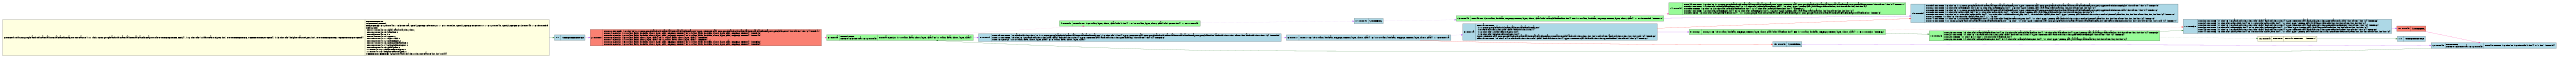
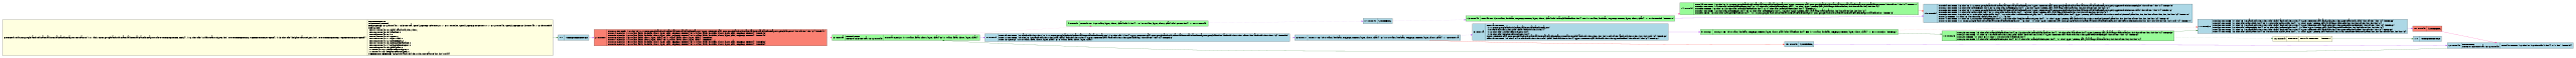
  digraph {
    rankdir=LR
    node [fillcolor=lightblue shape=record style=filled]
    edge [color=purple style=solid]
    n1 [label="{0\:\ ?|MTH_ENTER_BLOCK\l}"]
    n2 [fillcolor=salmon label="{2\:\ 0x0000|0x0000: INVOKE  (r0 I:int) = (r11 I:com.google.android.material.internal.BaselineLayout) type: VIRTUAL call: com.google.android.material.internal.BaselineLayout.getChildCount():int A[MD:():int (c)] (LINE:47)\l0x0004: CONST  (r1 I:??[int, float, boolean, short, byte, char, OBJECT, ARRAY]) = (0 ??[int, float, boolean, short, byte, char, OBJECT, ARRAY])  (LINE:48)\l0x0005: CONST  (r2 I:??[int, float, boolean, short, byte, char, OBJECT, ARRAY]) = (0 ??[int, float, boolean, short, byte, char, OBJECT, ARRAY])  (LINE:49)\l0x0006: CONST  (r3 I:??[int, float, short, byte, char]) = (\-1 ??[int, float, short, byte, char])  (LINE:50)\l0x0007: CONST  (r4 I:??[int, float, short, byte, char]) = (\-1 ??[int, float, short, byte, char])  (LINE:51)\l0x0008: CONST  (r5 I:??[int, float, boolean, short, byte, char, OBJECT, ARRAY]) = (0 ??[int, float, boolean, short, byte, char, OBJECT, ARRAY])  (LINE:52)\l0x0009: CONST  (r6 I:??[int, float, boolean, short, byte, char, OBJECT, ARRAY]) = (0 ??[int, float, boolean, short, byte, char, OBJECT, ARRAY])  (LINE:54)\l}"]
    n3 [fillcolor=palegreen label="{3\:\ 0x000a|LOOP_START\lLOOP:0: B:3:0x000a\-\>B:12:0x0048\l|0x000a: CONST  (r7 I:??[int, float, short, byte, char]) = (\-1 ??[int, float, short, byte, char]) \l}"]
    n4 [fillcolor=palegreen label="{4\:\ 0x000b|0x000b: IF  (r6 I:??[int, byte, short, char] A[D('i' int)]) \>= (r0 I:??[int, byte, short, char] A[D('count' int)])  \-\> B:17:0x004b \l}"]
    n5 [label="{5\:\ 0x000d|0x000d: INVOKE  (r8 I:android.view.View) = (r11 I:com.google.android.material.internal.BaselineLayout), (r6 I:int A[D('i' int)]) type: VIRTUAL call: com.google.android.material.internal.BaselineLayout.getChildAt(int):android.view.View A[MD:(int):android.view.View (c)] (LINE:55)\l0x0011: INVOKE  (r9 I:int) = (r8 I:android.view.View A[D('child' android.view.View)]) type: VIRTUAL call: android.view.View.getVisibility():int A[MD:():int (c)] (LINE:56)\l0x0015: CONST  (r10 I:??[int, float, short, byte, char]) = (8 ??[int, float, short, byte, char]) \l}"]
    n6 [label="{17\:\ 0x004b|SYNTHETIC\l}"]
    n7 [label="{6\:\ 0x0017|0x0017: IF  (r9 I:??[int, boolean, OBJECT, ARRAY, byte, short, char]) != (r10 I:??[int, boolean, OBJECT, ARRAY, byte, short, char])  \-\> B:8:0x001a \l}"]
    n8 [fillcolor=palegreen label="{13\:\ 0x004b|0x004b: IF  (r3 I:??[int, boolean, OBJECT, ARRAY, byte, short, char] A[D('maxChildBaseline' int)]) == (r7 I:??[int, boolean, OBJECT, ARRAY, byte, short, char])  \-\> B:15:0x005d  (LINE:70)\l}"]
    n9 [label="{8\:\ 0x001a|0x001a: INVOKE  \l  (r11 I:com.google.android.material.internal.BaselineLayout)\l  (r8 I:android.view.View A[D('child' android.view.View)])\l  (r12 I:int A[D('widthMeasureSpec' int)])\l  (r13 I:int A[D('heightMeasureSpec' int)])\l type: VIRTUAL call: com.google.android.material.internal.BaselineLayout.measureChild(android.view.View, int, int):void A[MD:(android.view.View, int, int):void (c)] (LINE:60)\l0x001d: INVOKE  (r9 I:int) = (r8 I:android.view.View A[D('child' android.view.View)]) type: VIRTUAL call: android.view.View.getBaseline():int A[MD:():int (c)] (LINE:61)\l}"]
    n10 [label="{19\:\ 0x0048|SYNTHETIC\l}"]
    n11 [fillcolor=palegreen label="{9\:\ 0x0021|0x0021: IF  (r9 I:??[int, boolean, OBJECT, ARRAY, byte, short, char] A[D('baseline' int)]) == (r7 I:??[int, boolean, OBJECT, ARRAY, byte, short, char])  \-\> B:11:0x0030  (LINE:62)\l}"]
    n12 [label="{12\:\ 0x0048|LOOP_END\lLOOP:0: B:3:0x000a\-\>B:12:0x0048\l|0x0048: ARITH  (r6 I:int) = (r6 I:int A[D('i' int)]) + (1 int)  (LINE:54)\l}"]
    n13 [fillcolor=palegreen label="{10\:\ 0x0023|0x0023: INVOKE  (r3 I:int A[D('maxChildBaseline' int)]) = (r3 I:int A[D('maxChildBaseline' int)]), (r9 I:int A[D('baseline' int)]) type: STATIC call: java.lang.Math.max(int, int):int A[MD:(int, int):int (c)] (LINE:63)\l0x0027: INVOKE  (r7 I:int) = (r8 I:android.view.View A[D('child' android.view.View)]) type: VIRTUAL call: android.view.View.getMeasuredHeight():int A[MD:():int (c)] (LINE:64)\l0x002b: ARITH  (r7 I:int) = (r7 I:int) \- (r9 I:int A[D('baseline' int)]) \l0x002c: INVOKE  (r4 I:int A[D('maxChildDescent' int)]) = (r4 I:int A[D('maxChildDescent' int)]), (r7 I:int) type: STATIC call: java.lang.Math.max(int, int):int A[MD:(int, int):int (c)]\l}"]
    n14 [label="{11\:\ 0x0030|0x0030: INVOKE  (r7 I:int) = (r8 I:android.view.View A[D('child' android.view.View)]) type: VIRTUAL call: android.view.View.getMeasuredWidth():int A[MD:():int (c)] (LINE:66)\l0x0034: INVOKE  (r1 I:int A[D('maxWidth' int)]) = (r1 I:int A[D('maxWidth' int)]), (r7 I:int) type: STATIC call: java.lang.Math.max(int, int):int A[MD:(int, int):int (c)]\l0x0038: INVOKE  (r7 I:int) = (r8 I:android.view.View A[D('child' android.view.View)]) type: VIRTUAL call: android.view.View.getMeasuredHeight():int A[MD:():int (c)] (LINE:67)\l0x003c: INVOKE  (r2 I:int A[D('maxHeight' int)]) = (r2 I:int A[D('maxHeight' int)]), (r7 I:int) type: STATIC call: java.lang.Math.max(int, int):int A[MD:(int, int):int (c)]\l0x0040: INVOKE  (r7 I:int) = (r8 I:android.view.View A[D('child' android.view.View)]) type: VIRTUAL call: android.view.View.getMeasuredState():int A[MD:():int (c)] (LINE:68)\l0x0044: INVOKE  (r5 I:int A[D('childState' int)]) = (r5 I:int A[D('childState' int)]), (r7 I:int) type: STATIC call: android.view.View.combineMeasuredStates(int, int):int A[MD:(int, int):int (c)]\l}"]
    n15 [fillcolor=lightyellow label="{16\:\ 0x007b|RETURN\l|0x007b: RETURN    (LINE:81)\l}"]
    n16 [fillcolor=salmon label="{18\:\ 0x0048|SYNTHETIC\l}"]
    n17 [fillcolor=palegreen label="{14\:\ 0x004d|0x004d: INVOKE  (r6 I:int) = (r11 I:com.google.android.material.internal.BaselineLayout) type: VIRTUAL call: com.google.android.material.internal.BaselineLayout.getPaddingBottom():int A[MD:():int (s)] (LINE:71)\l0x0051: INVOKE  (r4 I:int A[D('maxChildDescent' int)]) = (r4 I:int A[D('maxChildDescent' int)]), (r6 I:int) type: STATIC call: java.lang.Math.max(int, int):int A[MD:(int, int):int (c)]\l0x0055: ARITH  (r6 I:int) = (r3 I:int A[D('maxChildBaseline' int)]) + (r4 I:int A[D('maxChildDescent' int)])  (LINE:72)\l0x0057: INVOKE  (r2 I:int A[D('maxHeight' int)]) = (r2 I:int A[D('maxHeight' int)]), (r6 I:int) type: STATIC call: java.lang.Math.max(int, int):int A[MD:(int, int):int (c)]\l0x005b: IPUT  (r3 I:int A[D('maxChildBaseline' int)]), (r11 I:com.google.android.material.internal.BaselineLayout) com.google.android.material.internal.BaselineLayout.baseline int  (LINE:73)\l}"]
    n18 [label="{15\:\ 0x005d|0x005d: INVOKE  (r6 I:int) = (r11 I:com.google.android.material.internal.BaselineLayout) type: VIRTUAL call: com.google.android.material.internal.BaselineLayout.getSuggestedMinimumHeight():int A[MD:():int (s)] (LINE:75)\l0x0061: INVOKE  (r2 I:int A[D('maxHeight' int)]) = (r2 I:int A[D('maxHeight' int)]), (r6 I:int) type: STATIC call: java.lang.Math.max(int, int):int A[MD:(int, int):int (c)]\l0x0065: INVOKE  (r6 I:int) = (r11 I:com.google.android.material.internal.BaselineLayout) type: VIRTUAL call: com.google.android.material.internal.BaselineLayout.getSuggestedMinimumWidth():int A[MD:():int (s)] (LINE:76)\l0x0069: INVOKE  (r1 I:int A[D('maxWidth' int)]) = (r1 I:int A[D('maxWidth' int)]), (r6 I:int) type: STATIC call: java.lang.Math.max(int, int):int A[MD:(int, int):int (c)]\l0x006e: INVOKE  (r6 I:int) = (r1 I:int A[D('maxWidth' int)]), (r12 I:int A[D('widthMeasureSpec' int)]), (r5 I:int A[D('childState' int)]) type: STATIC call: android.view.View.resolveSizeAndState(int, int, int):int A[MD:(int, int, int):int (c)] (LINE:78)\l0x0072: ARITH  (r7 I:int) = (r5 I:int A[D('childState' int)]) \<\< (16 int) \l0x0074: INVOKE  (r7 I:int) = (r2 I:int A[D('maxHeight' int)]), (r13 I:int A[D('heightMeasureSpec' int)]), (r7 I:int) type: STATIC call: android.view.View.resolveSizeAndState(int, int, int):int A[MD:(int, int, int):int (c)] (LINE:79)\l0x0078: INVOKE  (r11 I:com.google.android.material.internal.BaselineLayout), (r6 I:int), (r7 I:int) type: VIRTUAL call: com.google.android.material.internal.BaselineLayout.setMeasuredDimension(int, int):void A[MD:(int, int):void (s)] (LINE:77)\l}"]
    n19 [label="{1\:\ ?|MTH_EXIT_BLOCK\l}"]
    n20 [fillcolor=lightyellow label="{protected void com.google.android.material.internal.BaselineLayout.onMeasure((r11 'this' I:com.google.android.material.internal.BaselineLayout A[IMMUTABLE_TYPE, THIS]), (r12 I:int A[D('widthMeasureSpec' int), IMMUTABLE_TYPE, METHOD_ARGUMENT]), (r13 I:int A[D('heightMeasureSpec' int), IMMUTABLE_TYPE, METHOD_ARGUMENT]))  | DONT_RENAME\lUSE_LINES_HINTS\lBACK_EDGE: B:12:0x0048 \-\> B:3:0x000a, CROSS_EDGE: B:9:0x0021 \-\> B:11:0x0030, CROSS_EDGE: B:6:0x0017 \-\> B:12:0x0048, CROSS_EDGE: B:13:0x004b \-\> B:15:0x005d\lDebug Info:\l  0x0011\-0x0048: r8 'child' Landroid\/view\/View;\l  0x0021\-0x0048: r9 'baseline' I\l  0x000a\-0x004b: r6 'i' I\l  0x0004\-0x007b: r0 'count' I\l  0x0005\-0x007b: r1 'maxWidth' I\l  0x0006\-0x007b: r2 'maxHeight' I\l  0x0007\-0x007b: r3 'maxChildBaseline' I\l  0x0008\-0x007b: r4 'maxChildDescent' I\l  0x0009\-0x007b: r5 'childState' I\l  \-1 \-0x007b: r12 'widthMeasureSpec' I\l  \-1 \-0x007b: r13 'heightMeasureSpec' I\lMETHOD_OVERRIDE: [ClspMth\{android.view.View.onMeasure(int, int):void\}]\l}"]
    n1 -> n2
    n2 -> n3 [color=deeppink style=dotted]
    n3 -> n4 [color=deeppink style=dotted]
    n3 -> n5
    n4 -> n6 [style=dotted]
    n5 -> n7 [style=dotted]
    n6 -> n8 [style=dotted]
    n7 -> n9 [style=dotted]
    n7 -> n10 [color=red]
    n8 -> n17 [color=deeppink style=dotted]
    n8 -> n18
    n9 -> n11
    n10 -> n12
    n11 -> n13 [color=darkgreen]
    n11 -> n14 [color=red style=dotted]
    n12 -> n3 [color=darkgreen]
    n13 -> n14 [color=darkgreen]
    n13 -> n15 [color=darkgreen style=dotted]
    n14 -> n16
    n15 -> n19 [color=darkgreen]
    n16 -> n12 [color=deeppink]
-   n9 -> n18 [color=red]
+   n17 -> n18 [color=red]
    n20 -> n1 [color=darkgreen]
  }
